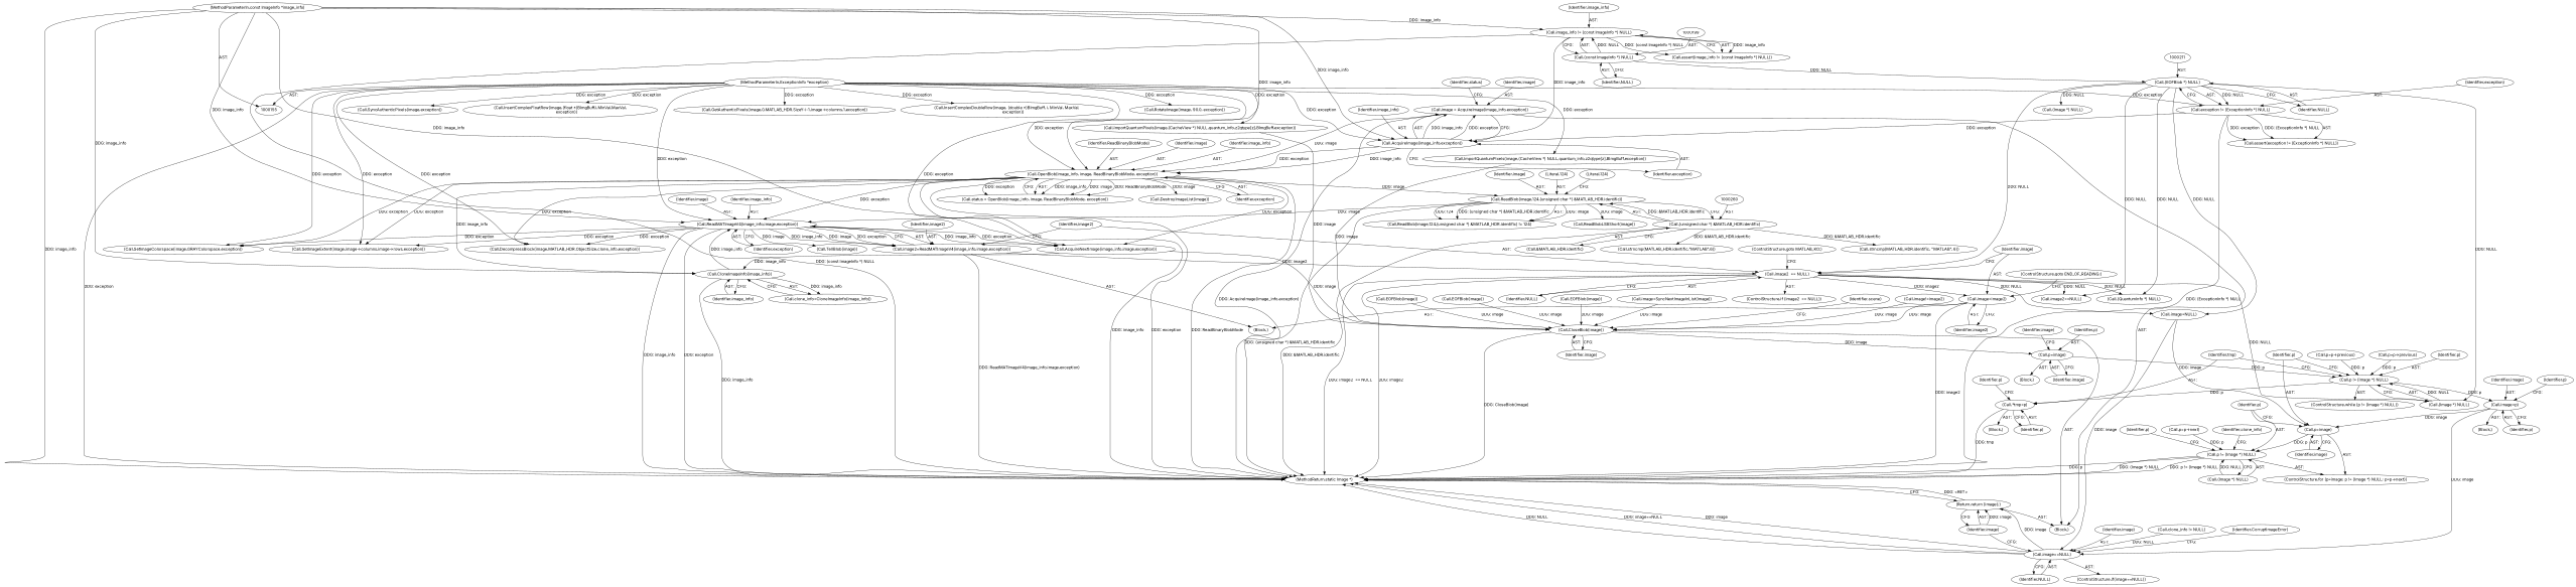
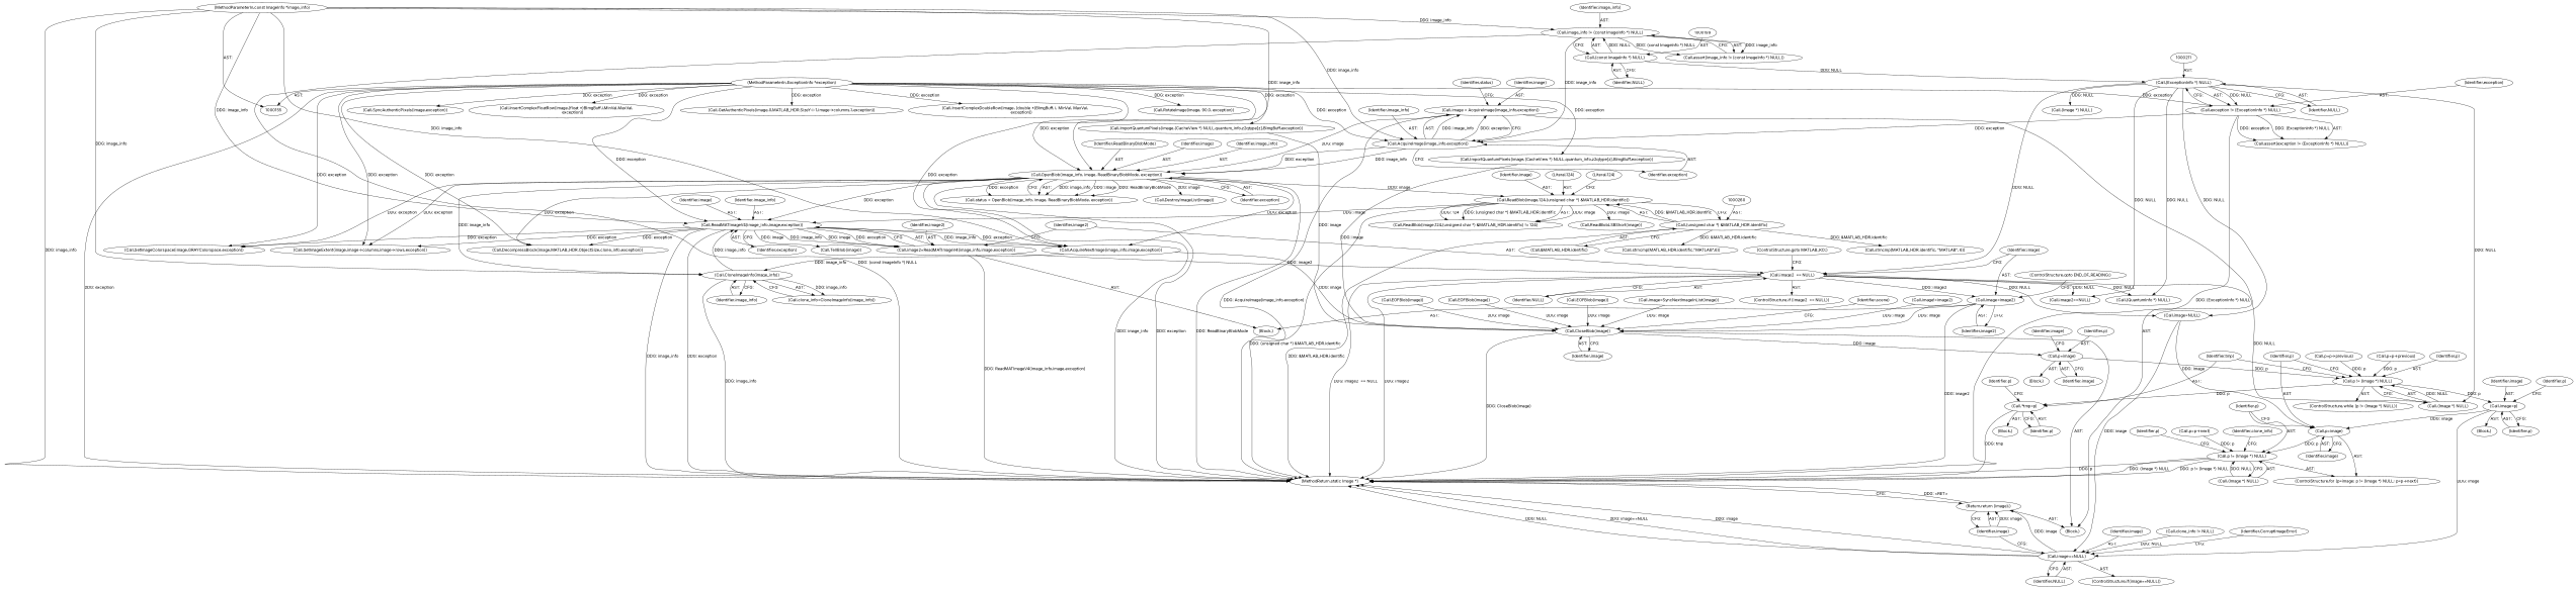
  digraph {
    fontname=Inter
    node [fontname=Inter]
    edge [fontname=Inter]
    n1 [label="(Call,image=image2)"]
    n2 [label="(Call,CloseBlob(image))"]
    n3 [label="(MethodReturn,static Image *)"]
    n4 [label="(Identifier,image2)"]
    n5 [label="(Block,)"]
    n6 [label="(Block,)"]
    n7 [label="(Call,p=image)"]
    n8 [label="(Identifier,image)"]
    n9 [label="(Return,return (image);)"]
    n10 [label="(Call,image2  == NULL)"]
    n11 [label="(Call,(Image *) NULL)"]
    n12 [label="(ControlStructure,if (image2  == NULL))"]
    n13 [label="(Call,image=NULL)"]
    n14 [label="(Identifier,NULL)"]
    n15 [label="(Call,(QuantumInfo *) NULL)"]
    n16 [label="(Call,image2==NULL)"]
    n17 [label="(Call,p != (Image *) NULL)"]
    n18 [label="(Call,p=image)"]
    n19 [label="(Call,image==NULL)"]
    n20 [label="(Call,image2=ReadMATImageV4(image_info,image,exception))"]
    n21 [label="(Call,ReadMATImageV4(image_info,image,exception))"]
    n22 [label="(Call,DecompressBlock(image,MATLAB_HDR.ObjectSize,clone_info,exception))"]
    n23 [label="(Call,SetImageExtent(image,image->columns,image->rows,exception))"]
    n24 [label="(Identifier,exception)"]
    n25 [label="(Call,TellBlob(image))"]
    n26 [label="(Call,AcquireNextImage(image_info,image,exception))"]
    n27 [label="(Call,SetImageColorspace(image,GRAYColorspace,exception))"]
    n28 [label="(Call,CloneImageInfo(image_info))"]
    n29 [label="(Call,clone_info=CloneImageInfo(image_info))"]
    n30 [label="(Identifier,image_info)"]
    n31 [label="(Call,OpenBlob(image_info, image, ReadBinaryBlobMode, exception))"]
    n32 [label="(Call,ReadBlob(image,124,(unsigned char *) &MATLAB_HDR.identific))"]
    n33 [label="(Call,status = OpenBlob(image_info, image, ReadBinaryBlobMode, exception))"]
    n34 [label="(Call,DestroyImageList(image))"]
    n35 [label="(Identifier,exception)"]
    n36 [label="(Call,(unsigned char *) &MATLAB_HDR.identific)"]
    n37 [label="(Call,ReadBlobLSBShort(image))"]
    n38 [label="(Call,ReadBlob(image,124,(unsigned char *) &MATLAB_HDR.identific) != 124)"]
    n39 [label="(Call,AcquireImage(image_info,exception))"]
    n40 [label="(Call,image = AcquireImage(image_info,exception))"]
    n41 [label="(Identifier,exception)"]
    n42 [label="(Call,image_info != (const ImageInfo *) NULL)"]
    n43 [label="(Call,(const ImageInfo *) NULL)"]
    n44 [label="(Call,assert(image_info != (const ImageInfo *) NULL))"]
-   n45 [label="(Call,(EOFBlob *) NULL)"]
+   n45 [label="(Call,(ExceptionInfo *) NULL)"]
    n46 [label="(Identifier,NULL)"]
    n47 [label="(MethodParameterIn,const ImageInfo *image_info)"]
    1000155
    n49 [label="(Call,exception != (ExceptionInfo *) NULL)"]
    n50 [label="(Identifier,NULL)"]
    n51 [label="(Call,(Image *) NULL)"]
    n52 [label="(Call,assert(exception != (ExceptionInfo *) NULL))"]
    n53 [label="(MethodParameterIn,ExceptionInfo *exception)"]
    n54 [label="(Call,ImportQuantumPixels(image,(CacheView *) NULL,quantum_info,z2qtype[z],BImgBuff,exception))"]
    n55 [label="(Call,GetAuthenticPixels(image,0,MATLAB_HDR.SizeY-i-1,image->columns,1,exception))"]
    n56 [label="(Call,InsertComplexDoubleRow(image, (double *)BImgBuff, i, MinVal, MaxVal,\n            exception))"]
    n57 [label="(Call,ImportQuantumPixels(image,(CacheView *) NULL,quantum_info,z2qtype[z],BImgBuff,exception))"]
    n58 [label="(Call,RotateImage(image, 90.0, exception))"]
    n59 [label="(Call,SyncAuthenticPixels(image,exception))"]
    n60 [label="(Call,InsertComplexFloatRow(image,(float *)BImgBuff,i,MinVal,MaxVal,\n            exception))"]
    n61 [label="(Call,&MATLAB_HDR.identific)"]
    n62 [label="(Call,strncmp(MATLAB_HDR.identific,\"MATLAB\",6))"]
    n63 [label="(Call,strncmp(MATLAB_HDR.identific, \"MATLAB\", 6))"]
    n64 [label="(Identifier,image)"]
    n65 [label="(Block,)"]
    n66 [label="(Call,*tmp=p)"]
    n67 [label="(Call,image=p)"]
    n68 [label="(ControlStructure,while (p != (Image *) NULL))"]
    n69 [label="(Block,)"]
    n70 [label="(Identifier,p)"]
    n71 [label="(Identifier,p)"]
    n72 [label="(Block,)"]
    n73 [label="(Call,p != (Image *) NULL)"]
    n74 [label="(ControlStructure,for (p=image; p != (Image *) NULL; p=p->next))"]
    n75 [label="(Identifier,image)"]
    n76 [label="(Identifier,NULL)"]
    n77 [label="(ControlStructure,if(image==NULL))"]
    n78 [label="(Call,(Image *) NULL)"]
    n79 [label="(Identifier,image)"]
    n80 [label="(Identifier,image)"]
    n81 [label="(Identifier,image)"]
    n82 [label="(Identifier,image)"]
    n83 [label="(Identifier,p)"]
    n84 [label="(Identifier,tmp)"]
    n85 [label="(Identifier,image_info)"]
    n86 [label="(Call,EOFBlob(image))"]
    n87 [label="(Identifier,p)"]
    n88 [label="(Call,EOFBlob(image))"]
    n89 [label="(Call,p=p->next)"]
    n90 [label="(Identifier,exception)"]
    n91 [label="(Literal,124)"]
    n92 [label="(Literal,124)"]
    n93 [label="(Identifier,p)"]
    n94 [label="(Identifier,p)"]
    n95 [label="(Call,EOFBlob(image))"]
    n96 [label="(Identifier,image)"]
    n97 [label="(Identifier,ReadBinaryBlobMode)"]
    n98 [label="(Call,clone_info != NULL)"]
    n99 [label="(Identifier,image_info)"]
    n100 [label="(Identifier,image_info)"]
    n101 [label="(Identifier,image2)"]
    n102 [label="(Identifier,p)"]
    n103 [label="(Call,image=SyncNextImageInList(image))"]
    n104 [label="(Identifier,image)"]
    n105 [label="(Identifier,clone_info)"]
    n106 [label="(Identifier,image)"]
    n107 [label="(Identifier,image_info)"]
    n108 [label="(Identifier,CorruptImageError)"]
    n109 [label="(Identifier,p)"]
    n110 [label="(ControlStructure,goto END_OF_READING;)"]
    n111 [label="(Identifier,image)"]
    n112 [label="(ControlStructure,goto MATLAB_KO;)"]
    n113 [label="(Identifier,image2)"]
    n114 [label="(Call,p=p->previous)"]
    n115 [label="(Identifier,scene)"]
    n116 [label="(Call,image!=image2)"]
    n117 [label="(Identifier,status)"]
    n118 [label="(Call,p=p->previous)"]
    n119 [label="(Identifier,p)"]
    n120 [label="(Identifier,image)"]
    1000199
    1000211
    1000260
    n1 -> n2 [label="DDG: image"]
    n1 -> n3 [label="DDG: image2"]
    n1 -> n4 [label="CFG: "]
    n1 -> n5 [label="AST: "]
    n2 -> n3 [label="DDG: CloseBlob(image)"]
    n2 -> n6 [label="AST: "]
    n2 -> n7 [label="DDG: image"]
    n2 -> n8 [label="CFG: "]
    n3 -> n9 [label="CFG: "]
    n4 -> n1 [label="AST: "]
    n7 -> n17 [label="DDG: p"]
    n7 -> n64 [label="CFG: "]
    n7 -> n65 [label="AST: "]
    n8 -> n2 [label="AST: "]
    n9 -> n3 [label="DDG: <RET>"]
    n9 -> n6 [label="AST: "]
    n9 -> n79 [label="CFG: "]
    n10 -> n1 [label="DDG: image2"]
    n10 -> n3 [label="DDG: image2  == NULL"]
    n10 -> n3 [label="DDG: image2"]
    n10 -> n11 [label="DDG: NULL"]
    n10 -> n12 [label="AST: "]
    n10 -> n13 [label="DDG: NULL"]
    n10 -> n14 [label="CFG: "]
    n10 -> n15 [label="DDG: NULL"]
    n10 -> n16 [label="DDG: NULL"]
    n11 -> n17 [label="AST: "]
    n11 -> n17 [label="DDG: NULL"]
    n13 -> n18 [label="DDG: image"]
    n13 -> n19 [label="DDG: image"]
    n14 -> n10 [label="AST: "]
    n17 -> n11 [label="CFG: "]
    n17 -> n66 [label="DDG: p"]
    n17 -> n67 [label="DDG: p"]
    n17 -> n68 [label="AST: "]
    n18 -> n73 [label="DDG: p"]
    n18 -> n74 [label="AST: "]
    n18 -> n75 [label="CFG: "]
    n19 -> n3 [label="DDG: image==NULL"]
    n19 -> n3 [label="DDG: image"]
    n19 -> n3 [label="DDG: NULL"]
    n19 -> n9 [label="DDG: image"]
    n19 -> n76 [label="CFG: "]
    n19 -> n77 [label="AST: "]
    n20 -> n3 [label="DDG: ReadMATImageV4(image_info,image,exception)"]
    n20 -> n5 [label="AST: "]
    n20 -> n10 [label="DDG: image2"]
    n20 -> n21 [label="CFG: "]
    n21 -> n3 [label="DDG: image_info"]
    n21 -> n3 [label="DDG: exception"]
    n21 -> n20 [label="AST: "]
    n21 -> n20 [label="DDG: image_info"]
    n21 -> n20 [label="DDG: image"]
    n21 -> n20 [label="DDG: exception"]
    n21 -> n22 [label="DDG: exception"]
    n21 -> n23 [label="DDG: exception"]
    n21 -> n24 [label="CFG: "]
    n21 -> n25 [label="DDG: image"]
    n21 -> n26 [label="DDG: image_info"]
    n21 -> n26 [label="DDG: exception"]
    n21 -> n27 [label="DDG: exception"]
    n24 -> n21 [label="AST: "]
    n26 -> n2 [label="DDG: image"]
    n26 -> n28 [label="DDG: image_info"]
    n28 -> n3 [label="DDG: image_info"]
    n28 -> n21 [label="DDG: image_info"]
    n28 -> n29 [label="AST: "]
    n28 -> n29 [label="DDG: image_info"]
    n28 -> n30 [label="CFG: "]
    n29 -> n28 [label="CFG: "]
    n30 -> n28 [label="AST: "]
    n31 -> n3 [label="DDG: image_info"]
    n31 -> n3 [label="DDG: exception"]
    n31 -> n3 [label="DDG: ReadBinaryBlobMode"]
    n31 -> n21 [label="DDG: exception"]
    n31 -> n22 [label="DDG: exception"]
    n31 -> n23 [label="DDG: exception"]
    n31 -> n26 [label="DDG: exception"]
    n31 -> n27 [label="DDG: exception"]
    n31 -> n28 [label="DDG: image_info"]
    n31 -> n32 [label="DDG: image"]
    n31 -> n33 [label="AST: "]
    n31 -> n33 [label="DDG: image_info"]
    n31 -> n33 [label="DDG: image"]
    n31 -> n33 [label="DDG: ReadBinaryBlobMode"]
    n31 -> n33 [label="DDG: exception"]
    n31 -> n34 [label="DDG: image"]
    n31 -> n35 [label="CFG: "]
    n32 -> n3 [label="DDG: (unsigned char *) &MATLAB_HDR.identific"]
    n32 -> n21 [label="DDG: image"]
    n32 -> n36 [label="CFG: "]
    n32 -> n37 [label="DDG: image"]
    n32 -> n38 [label="AST: "]
    n32 -> n38 [label="DDG: image"]
    n32 -> n38 [label="DDG: 124"]
    n32 -> n38 [label="DDG: (unsigned char *) &MATLAB_HDR.identific"]
    n33 -> n31 [label="CFG: "]
    n35 -> n31 [label="AST: "]
    n36 -> n3 [label="DDG: &MATLAB_HDR.identific"]
    n36 -> n32 [label="AST: "]
    n36 -> n32 [label="DDG: &MATLAB_HDR.identific"]
    n36 -> n61 [label="CFG: "]
    n36 -> n62 [label="DDG: &MATLAB_HDR.identific"]
    n36 -> n63 [label="DDG: &MATLAB_HDR.identific"]
    n39 -> n31 [label="DDG: image_info"]
    n39 -> n31 [label="DDG: exception"]
    n39 -> n40 [label="AST: "]
    n39 -> n40 [label="DDG: image_info"]
    n39 -> n40 [label="DDG: exception"]
    n39 -> n41 [label="CFG: "]
    n40 -> n3 [label="DDG: AcquireImage(image_info,exception)"]
    n40 -> n6 [label="AST: "]
    n40 -> n31 [label="DDG: image"]
    n40 -> n39 [label="CFG: "]
    n41 -> n39 [label="AST: "]
    n42 -> n3 [label="DDG: (const ImageInfo *) NULL"]
    n42 -> n39 [label="DDG: image_info"]
    n42 -> n43 [label="CFG: "]
    n42 -> n44 [label="AST: "]
    n42 -> n44 [label="DDG: image_info"]
    n42 -> n44 [label="DDG: (const ImageInfo *) NULL"]
    n43 -> n42 [label="AST: "]
    n43 -> n42 [label="DDG: NULL"]
    n43 -> n45 [label="DDG: NULL"]
    n43 -> n46 [label="CFG: "]
    n44 -> n42 [label="CFG: "]
    n45 -> n10 [label="DDG: NULL"]
    n45 -> n11 [label="DDG: NULL"]
    n45 -> n13 [label="DDG: NULL"]
    n45 -> n15 [label="DDG: NULL"]
    n45 -> n16 [label="DDG: NULL"]
    n45 -> n49 [label="AST: "]
    n45 -> n49 [label="DDG: NULL"]
    n45 -> n50 [label="CFG: "]
    n45 -> n51 [label="DDG: NULL"]
    n46 -> n43 [label="AST: "]
    n47 -> n3 [label="DDG: image_info"]
    n47 -> n21 [label="DDG: image_info"]
    n47 -> n26 [label="DDG: image_info"]
    n47 -> n28 [label="DDG: image_info"]
    n47 -> n31 [label="DDG: image_info"]
    n47 -> n39 [label="DDG: image_info"]
    n47 -> n42 [label="DDG: image_info"]
    n47 -> 1000155 [label="AST: "]
    n49 -> n3 [label="DDG: (ExceptionInfo *) NULL"]
    n49 -> n39 [label="DDG: exception"]
    n49 -> n45 [label="CFG: "]
    n49 -> n52 [label="AST: "]
    n49 -> n52 [label="DDG: exception"]
    n49 -> n52 [label="DDG: (ExceptionInfo *) NULL"]
    n50 -> n45 [label="AST: "]
    n53 -> n3 [label="DDG: exception"]
    n53 -> n21 [label="DDG: exception"]
    n53 -> n22 [label="DDG: exception"]
    n53 -> n23 [label="DDG: exception"]
    n53 -> n26 [label="DDG: exception"]
    n53 -> n27 [label="DDG: exception"]
    n53 -> n31 [label="DDG: exception"]
    n53 -> n39 [label="DDG: exception"]
    n53 -> 1000155 [label="AST: "]
    n53 -> n49 [label="DDG: exception"]
    n53 -> n54 [label="DDG: exception"]
    n53 -> n55 [label="DDG: exception"]
    n53 -> n56 [label="DDG: exception"]
    n53 -> n57 [label="DDG: exception"]
    n53 -> n58 [label="DDG: exception"]
    n53 -> n59 [label="DDG: exception"]
    n53 -> n60 [label="DDG: exception"]
    n54 -> n2 [label="DDG: image"]
    n57 -> n2 [label="DDG: image"]
    n61 -> n36 [label="AST: "]
    n64 -> n7 [label="AST: "]
    n66 -> n3 [label="DDG: tmp"]
    n66 -> n69 [label="AST: "]
    n66 -> n70 [label="CFG: "]
    n67 -> n18 [label="DDG: image"]
    n67 -> n19 [label="DDG: image"]
    n67 -> n71 [label="CFG: "]
    n67 -> n72 [label="AST: "]
    n70 -> n66 [label="AST: "]
    n71 -> n67 [label="AST: "]
    n73 -> n3 [label="DDG: (Image *) NULL"]
    n73 -> n3 [label="DDG: p != (Image *) NULL"]
    n73 -> n3 [label="DDG: p"]
    n73 -> n74 [label="AST: "]
    n73 -> n78 [label="CFG: "]
    n75 -> n18 [label="AST: "]
    n76 -> n19 [label="AST: "]
    n78 -> n73 [label="AST: "]
    n78 -> n73 [label="DDG: NULL"]
    n79 -> n9 [label="AST: "]
    n79 -> n9 [label="DDG: image"]
    n79 -> n19 [label="CFG: "]
    n80 -> n21 [label="AST: "]
    n81 -> n40 [label="AST: "]
    n82 -> n32 [label="AST: "]
    n83 -> n17 [label="CFG: "]
    n83 -> n18 [label="AST: "]
    n84 -> n17 [label="CFG: "]
    n84 -> n66 [label="AST: "]
    n85 -> n31 [label="AST: "]
    n86 -> n2 [label="DDG: image"]
    n87 -> n73 [label="CFG: "]
    n88 -> n2 [label="DDG: image"]
    n89 -> n73 [label="DDG: p"]
    n90 -> n49 [label="AST: "]
    n91 -> n32 [label="AST: "]
    n92 -> n32 [label="CFG: "]
    n93 -> n18 [label="CFG: "]
    n93 -> n73 [label="AST: "]
    n94 -> n67 [label="CFG: "]
    n95 -> n2 [label="DDG: image"]
    n96 -> n19 [label="AST: "]
    n97 -> n31 [label="AST: "]
    n98 -> n19 [label="DDG: NULL"]
    n99 -> n21 [label="AST: "]
    n100 -> n39 [label="AST: "]
    n101 -> n10 [label="AST: "]
    n101 -> n20 [label="CFG: "]
    n102 -> n66 [label="CFG: "]
    n103 -> n2 [label="DDG: image"]
    n104 -> n1 [label="AST: "]
    n104 -> n10 [label="CFG: "]
    n105 -> n73 [label="CFG: "]
    n106 -> n31 [label="AST: "]
    n107 -> n42 [label="AST: "]
    n108 -> n19 [label="CFG: "]
    n109 -> n17 [label="AST: "]
    n110 -> n1 [label="CFG: "]
    n111 -> n7 [label="CFG: "]
    n112 -> n10 [label="CFG: "]
    n113 -> n20 [label="AST: "]
    n114 -> n17 [label="DDG: p"]
    n115 -> n2 [label="CFG: "]
    n116 -> n2 [label="DDG: image"]
    n117 -> n40 [label="CFG: "]
    n118 -> n17 [label="DDG: p"]
    n119 -> n7 [label="AST: "]
    n120 -> n67 [label="AST: "]
    1000199 -> n43 [label="AST: "]
    1000211 -> n45 [label="AST: "]
    1000260 -> n36 [label="AST: "]
  }
